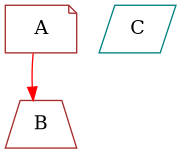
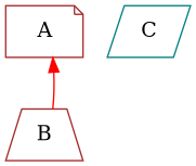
  digraph {
    node [Processor=1 Start=0 Weight=2 color=brown]
    A [Weight=1 shape=note]
    B [Start=1 shape=trapezium]
    C [Processor=2 color=teal shape=parallelogram]
-   A -> B [Weight=10 color=red]
+   B -> A [Weight=10 color=red]
  }
